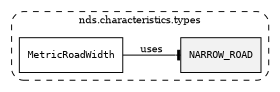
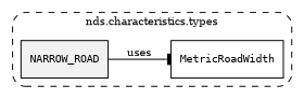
  digraph {
    fontsize=10
    rankdir=LR
    node [fontsize=10 shape=box]
    n1 [fillcolor="#0000000D" label=<<font face="monospace"><table align="center" border="0" cellspacing="0" cellpadding="0"><tr><td href="../../../content/packages/nds.characteristics.types.html#Constant-NARROW_ROAD" title="Constant defined in nds.characteristics.types">NARROW_ROAD</td></tr></table></font>> style=filled]
    n2 [label=<<font face="monospace"><table align="center" border="0" cellspacing="0" cellpadding="0"><tr><td href="../../../content/packages/nds.characteristics.types.html#Subtype-MetricRoadWidth" title="Subtype defined in nds.characteristics.types">MetricRoadWidth</td></tr></table></font>>]
    subgraph cluster_1 {
      label="nds.characteristics.types"
      style="dashed, rounded"
      n1
      n2
    }
-   n2 -> n1 [fontsize=10 label=uses arrowhead=tee]
+   n1 -> n2 [fontsize=10 label=uses arrowhead=tee]
  }
